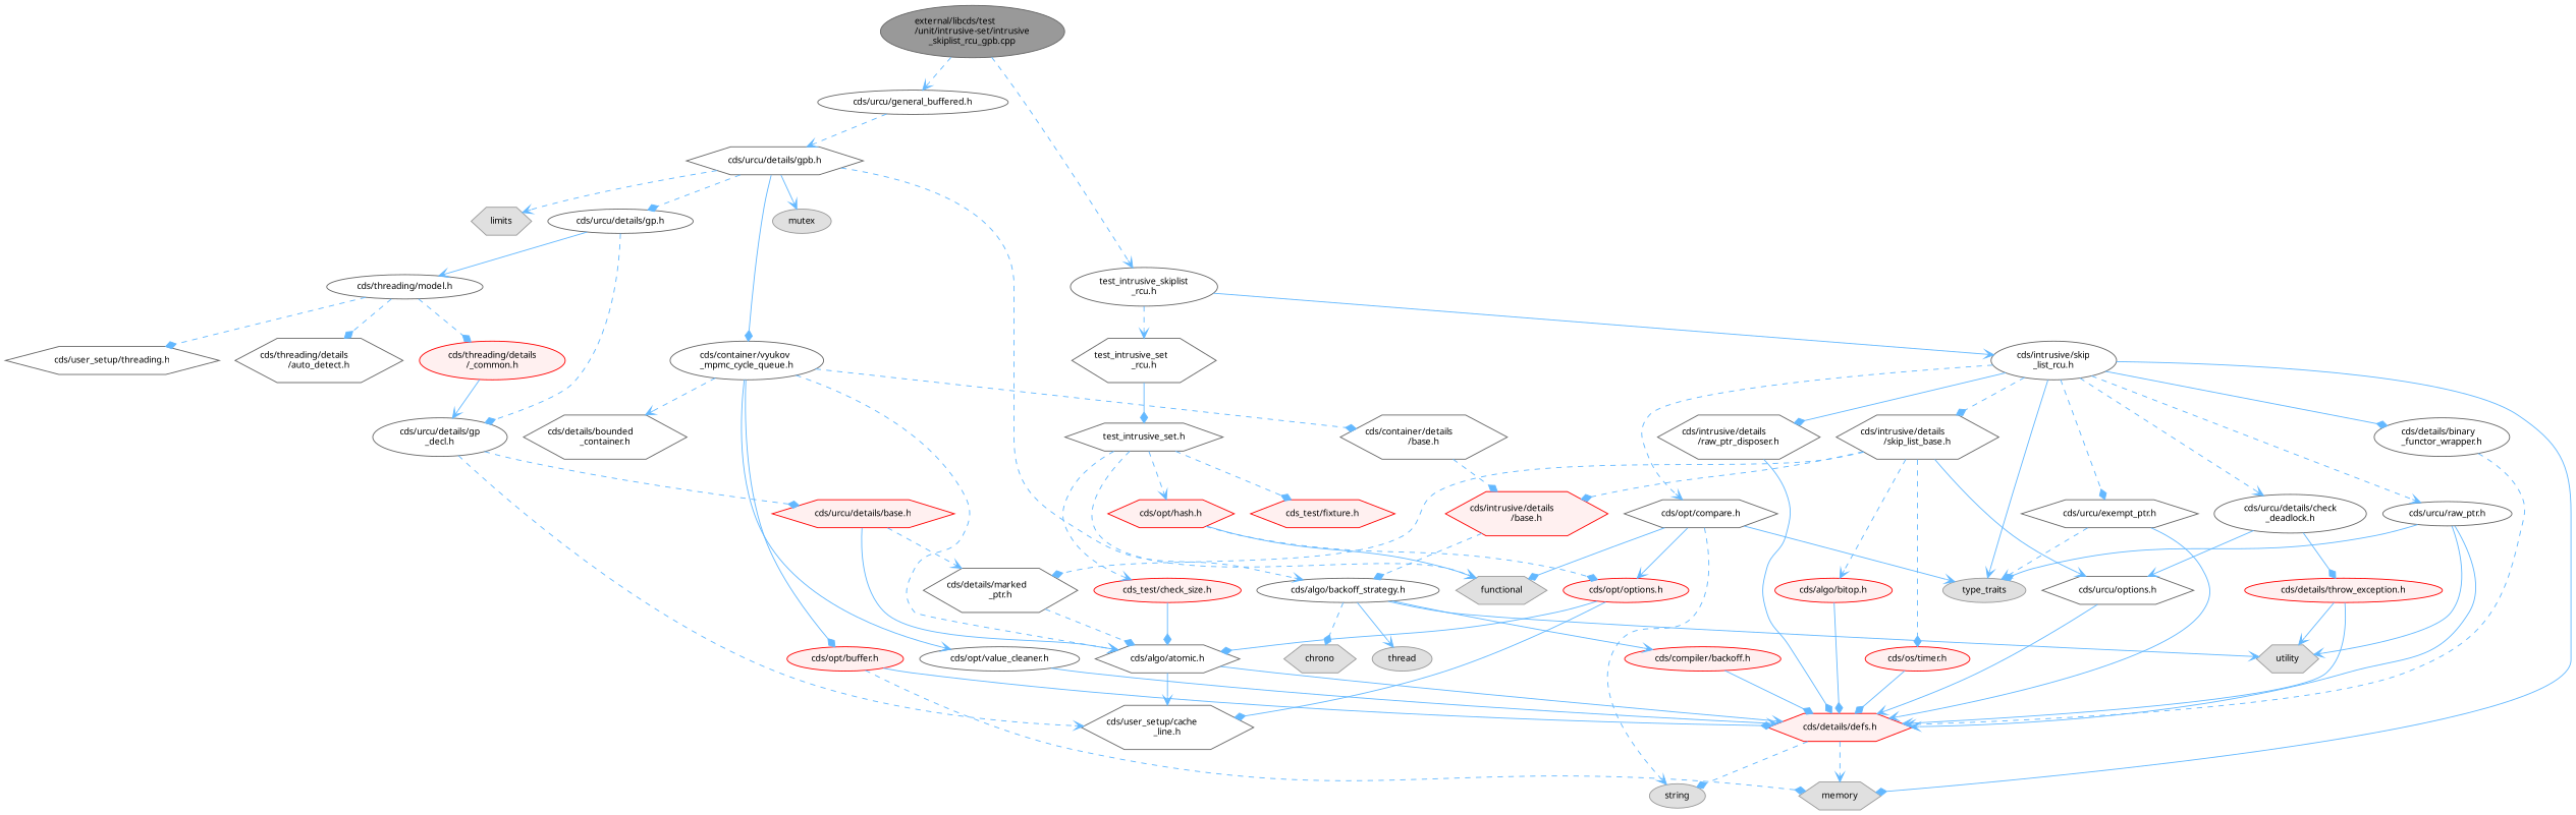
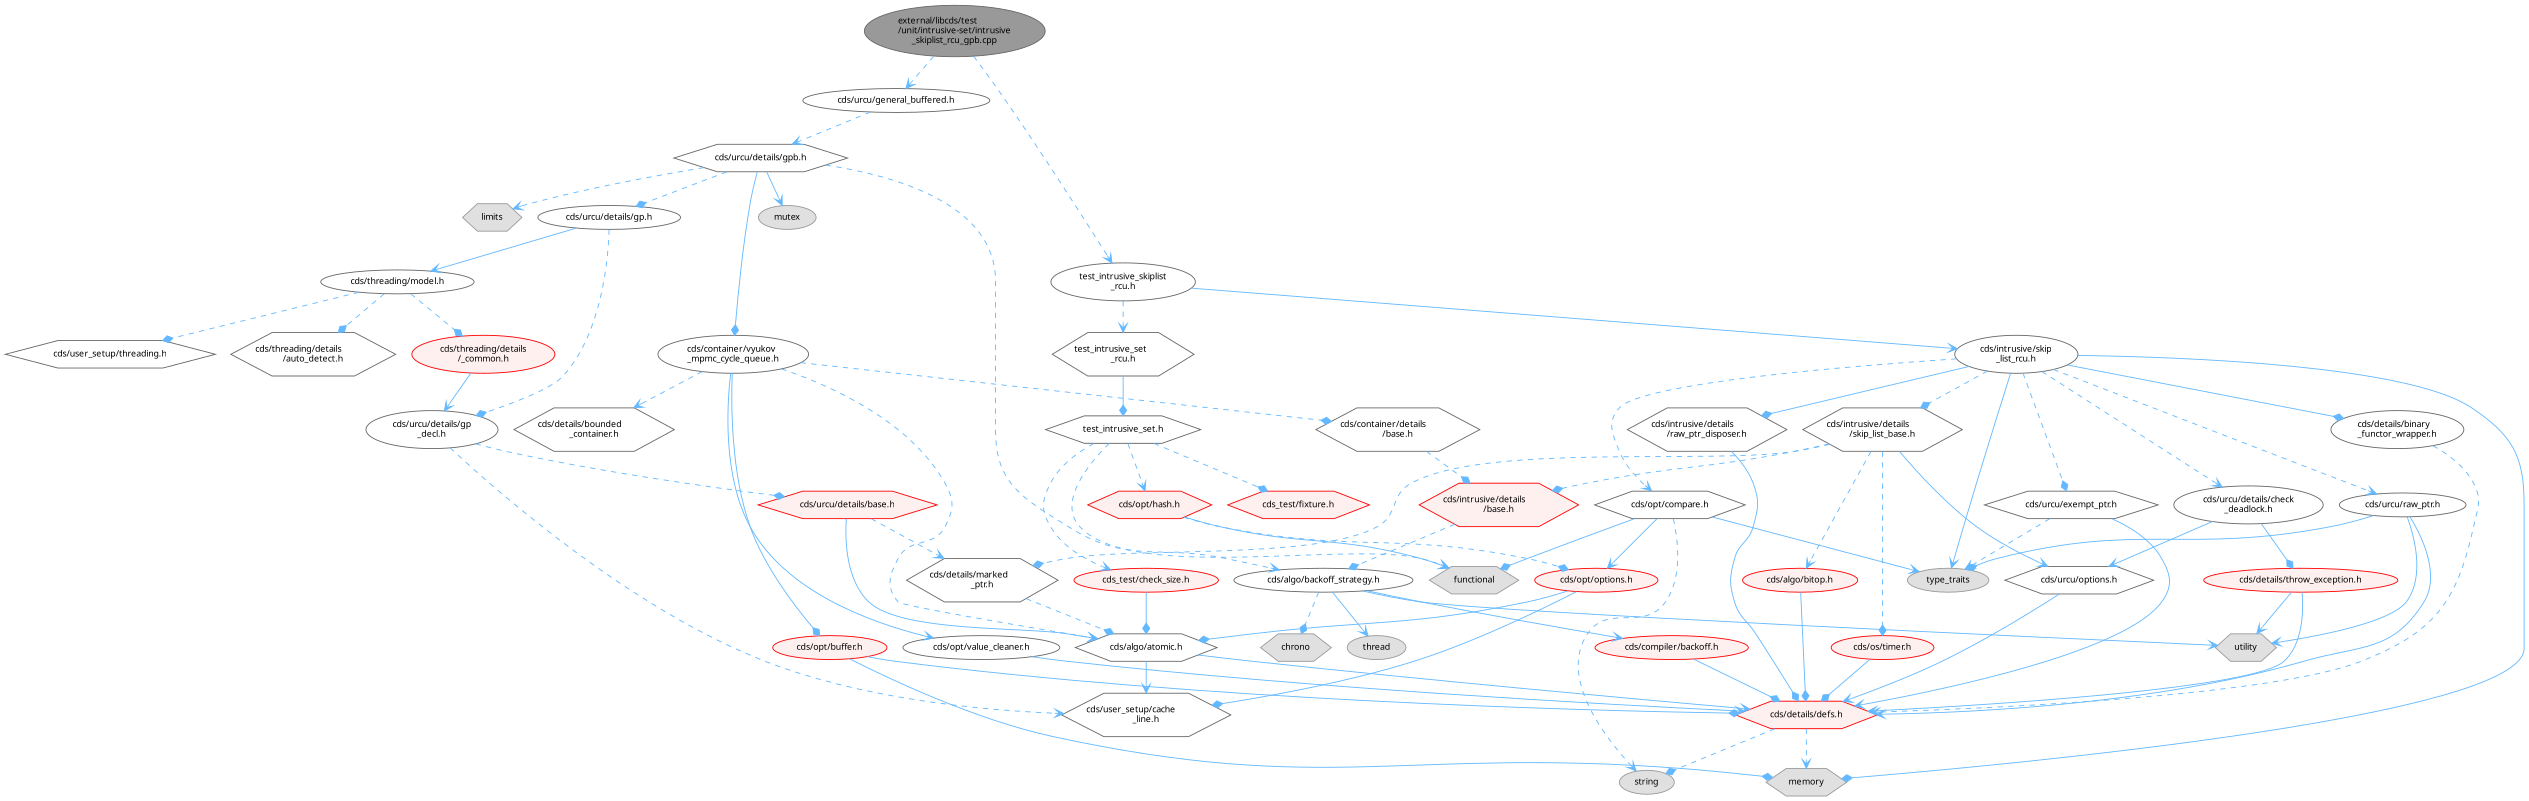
  digraph {
    fontname="Noto Sans"
    node [color=grey40 fillcolor=white fontname="Noto Sans" fontsize=10 shape=ellipse style=filled]
    edge [arrowhead=vee color=steelblue1 fontname="Noto Sans" fontsize=10 labelfontname=Helvetica labelfontsize=10 style=solid]
    n1 [color=gray40 fillcolor=grey60 fontcolor=black height=0.2 label="external/libcds/test\l/unit/intrusive-set/intrusive\l_skiplist_rcu_gpb.cpp" width=0.4]
    n2 [height=0.2 label="cds/urcu/general_buffered.h" width=0.4]
    n3 [height=0.2 label="test_intrusive_skiplist\l_rcu.h" width=0.4]
    n4 [height=0.2 label="cds/urcu/details/gpb.h" shape=hexagon width=0.4]
    n5 [height=0.2 label="test_intrusive_set\l_rcu.h" shape=hexagon width=0.4]
    n6 [height=0.2 label="cds/intrusive/skip\l_list_rcu.h" width=0.4]
    n7 [color=grey60 fillcolor="#E0E0E0" height=0.2 label=mutex width=0.4]
    n8 [color=grey60 fillcolor="#E0E0E0" height=0.2 label=limits shape=hexagon width=0.4]
    n9 [height=0.2 label="cds/urcu/details/gp.h" width=0.4]
    n10 [height=0.2 label="cds/algo/backoff_strategy.h" width=0.4]
    n11 [height=0.2 label="cds/container/vyukov\l_mpmc_cycle_queue.h" width=0.4]
    n12 [height=0.2 label="cds/urcu/details/gp\l_decl.h" width=0.4]
    n13 [height=0.2 label="cds/threading/model.h" width=0.4]
    n14 [color=grey60 fillcolor="#E0E0E0" height=0.2 label=utility shape=hexagon width=0.4]
    n15 [color=grey60 fillcolor="#E0E0E0" height=0.2 label=thread width=0.4]
    n16 [color=grey60 fillcolor="#E0E0E0" height=0.2 label=chrono shape=hexagon width=0.4]
    n17 [color=red fillcolor="#FFF0F0" height=0.2 label="cds/compiler/backoff.h" width=0.4]
    n18 [height=0.2 label="cds/algo/atomic.h" shape=hexagon width=0.4]
    n19 [height=0.2 label="cds/container/details\l/base.h" shape=hexagon width=0.4]
    n20 [color=red fillcolor="#FFF0F0" height=0.2 label="cds/opt/buffer.h" width=0.4]
    n21 [height=0.2 label="cds/opt/value_cleaner.h" width=0.4]
    n22 [height=0.2 label="cds/details/bounded\l_container.h" shape=hexagon width=0.4]
    n23 [color=red fillcolor="#FFF0F0" height=0.2 label="cds/urcu/details/base.h" shape=hexagon width=0.4]
    n24 [height=0.2 label="cds/user_setup/cache\l_line.h" shape=hexagon width=0.4]
    n25 [color=red fillcolor="#FFF0F0" height=0.2 label="cds/threading/details\l/_common.h" width=0.4]
    n26 [height=0.2 label="cds/user_setup/threading.h" shape=hexagon width=0.4]
    n27 [height=0.2 label="cds/threading/details\l/auto_detect.h" shape=hexagon width=0.4]
    n28 [height=0.2 label="cds/details/marked\l_ptr.h" shape=hexagon width=0.4]
    n29 [color=red fillcolor="#FFF0F0" height=0.2 label="cds/details/defs.h" shape=hexagon width=0.4]
    n30 [color=grey60 fillcolor="#E0E0E0" height=0.2 label=string width=0.4]
    n31 [color=grey60 fillcolor="#E0E0E0" height=0.2 label=memory shape=hexagon width=0.4]
    n32 [color=red fillcolor="#FFF0F0" height=0.2 label="cds/intrusive/details\l/base.h" shape=hexagon width=0.4]
    n33 [height=0.2 label="test_intrusive_set.h" shape=hexagon width=0.4]
    n34 [color=grey60 fillcolor="#E0E0E0" height=0.2 label=type_traits width=0.4]
    n35 [height=0.2 label="cds/intrusive/details\l/skip_list_base.h" shape=hexagon width=0.4]
    n36 [height=0.2 label="cds/opt/compare.h" shape=hexagon width=0.4]
    n37 [height=0.2 label="cds/urcu/details/check\l_deadlock.h" width=0.4]
    n38 [height=0.2 label="cds/details/binary\l_functor_wrapper.h" width=0.4]
    n39 [height=0.2 label="cds/urcu/exempt_ptr.h" shape=hexagon width=0.4]
    n40 [height=0.2 label="cds/urcu/raw_ptr.h" width=0.4]
    n41 [height=0.2 label="cds/intrusive/details\l/raw_ptr_disposer.h" shape=hexagon width=0.4]
    n42 [color=red fillcolor="#FFF0F0" height=0.2 label="cds_test/check_size.h" width=0.4]
    n43 [color=red fillcolor="#FFF0F0" height=0.2 label="cds_test/fixture.h" shape=hexagon width=0.4]
    n44 [color=red fillcolor="#FFF0F0" height=0.2 label="cds/opt/hash.h" shape=hexagon width=0.4]
    n45 [color=grey60 fillcolor="#E0E0E0" height=0.2 label=functional shape=hexagon width=0.4]
    n46 [color=red fillcolor="#FFF0F0" height=0.2 label="cds/opt/options.h" width=0.4]
    n47 [color=red fillcolor="#FFF0F0" height=0.2 label="cds/algo/bitop.h" width=0.4]
    n48 [color=red fillcolor="#FFF0F0" height=0.2 label="cds/os/timer.h" width=0.4]
    n49 [height=0.2 label="cds/urcu/options.h" shape=hexagon width=0.4]
    n50 [color=red fillcolor="#FFF0F0" height=0.2 label="cds/details/throw_exception.h" width=0.4]
    n1 -> n2 [style=dashed]
    n1 -> n3 [style=dashed]
    n2 -> n4 [style=dashed]
    n3 -> n5 [style=dashed]
    n3 -> n6
    n4 -> n7
    n4 -> n8 [style=dashed]
    n4 -> n9 [arrowhead=diamond style=dashed]
    n4 -> n10 [style=dashed]
    n4 -> n11 [arrowhead=diamond]
    n5 -> n33 [arrowhead=diamond]
    n6 -> n31 [arrowhead=diamond]
    n6 -> n34
    n6 -> n35 [arrowhead=diamond style=dashed]
    n6 -> n36 [style=dashed]
    n6 -> n37 [style=dashed]
    n6 -> n38 [arrowhead=diamond]
    n6 -> n39 [arrowhead=diamond style=dashed]
    n6 -> n40 [style=dashed]
    n6 -> n41 [arrowhead=diamond]
    n9 -> n12 [arrowhead=diamond style=dashed]
    n9 -> n13
    n10 -> n14
    n10 -> n15
    n10 -> n16 [arrowhead=diamond style=dashed]
    n10 -> n17
    n11 -> n18 [style=dashed]
    n11 -> n19 [arrowhead=diamond style=dashed]
    n11 -> n20 [arrowhead=diamond]
    n11 -> n21
    n11 -> n22 [style=dashed]
    n12 -> n23 [arrowhead=diamond style=dashed]
    n12 -> n24 [style=dashed]
    n13 -> n25 [arrowhead=diamond style=dashed]
    n13 -> n26 [arrowhead=diamond style=dashed]
    n13 -> n27 [arrowhead=diamond style=dashed]
    n17 -> n29 [arrowhead=diamond]
    n18 -> n24
    n18 -> n29
    n19 -> n32 [arrowhead=diamond style=dashed]
    n20 -> n29 [arrowhead=diamond]
-   n20 -> n31 [arrowhead=diamond style=dashed]
+   n20 -> n31 [arrowhead=diamond]
    n21 -> n29
    n23 -> n18
    n23 -> n28 [style=dashed]
    n25 -> n12
    n28 -> n18 [arrowhead=diamond style=dashed]
    n29 -> n30 [arrowhead=diamond style=dashed]
    n29 -> n31 [style=dashed]
    n32 -> n10 [arrowhead=diamond style=dashed]
    n33 -> n42 [style=dashed]
    n33 -> n43 [arrowhead=diamond style=dashed]
    n33 -> n44 [style=dashed]
    n33 -> n45 [style=dashed]
    n35 -> n28 [arrowhead=diamond style=dashed]
    n35 -> n32 [arrowhead=diamond style=dashed]
    n35 -> n47 [style=dashed]
    n35 -> n48 [arrowhead=diamond style=dashed]
    n35 -> n49
    n36 -> n30 [style=dashed]
    n36 -> n34
    n36 -> n45 [arrowhead=diamond]
    n36 -> n46
    n37 -> n49
    n37 -> n50 [arrowhead=diamond]
    n38 -> n29 [style=dashed]
    n39 -> n29
    n39 -> n34 [style=dashed]
    n40 -> n14
    n40 -> n29
    n40 -> n34 [arrowhead=diamond]
    n41 -> n29 [arrowhead=diamond]
    n42 -> n18 [arrowhead=diamond]
    n44 -> n45
    n44 -> n46 [arrowhead=diamond style=dashed]
    n46 -> n18 [arrowhead=diamond]
    n46 -> n24 [arrowhead=diamond]
    n47 -> n29 [arrowhead=diamond]
    n48 -> n29 [arrowhead=diamond]
    n49 -> n29
    n50 -> n14
    n50 -> n29
  }
